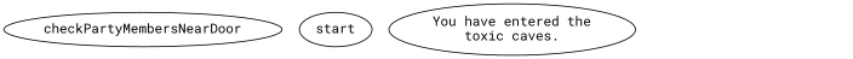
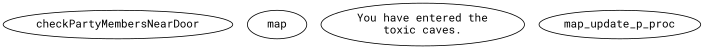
  digraph {
    fontname="Roboto Mono"
    node [color="#000000" fillcolor="#FFFFFF" style=filled fontname="Roboto Mono"]
    checkPartyMembersNearDoor
-   start
+   start [label=map]
    n3 [label="You have entered the\ntoxic caves."]
+   map_update_p_proc
  }
